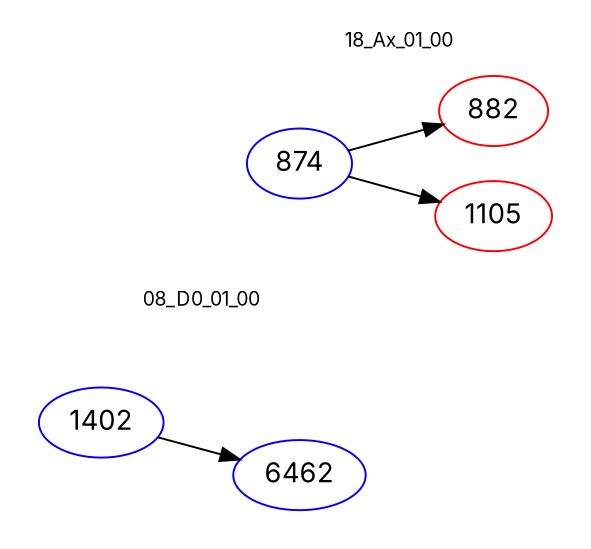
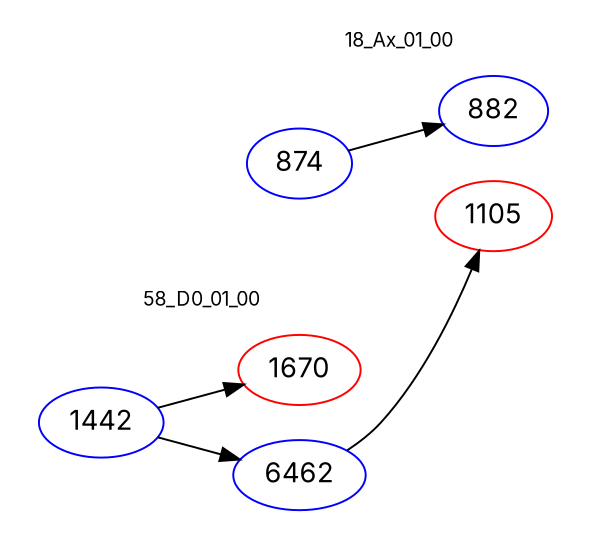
  digraph {
    fontname=Inter
    rankdir=LR
    node [color=blue fontname=Inter]
    edge [color=black fontname=Inter]
    n1 [label=874]
-   n2 [color=red label=882]
+   n2 [label=882]
    n3 [color=red label=1105]
-   n4 [label=1402]
+   n4 [label=1442]
    n5 [label=6462]
+   n6 [color=red label=1670]
    subgraph cluster_1 {
      color=white
      fontsize=10
      label="18_Ax_01_00"
      n1
      n2
      n3
    }
    subgraph cluster_2 {
      color=white
      fontsize=10
-     label="08_D0_01_00"
+     label="58_D0_01_00"
      n4
      n5
+     n6
    }
    n1 -> n2
-   n1 -> n3
+   n5 -> n3
    n4 -> n5
+   n4 -> n6
  }
